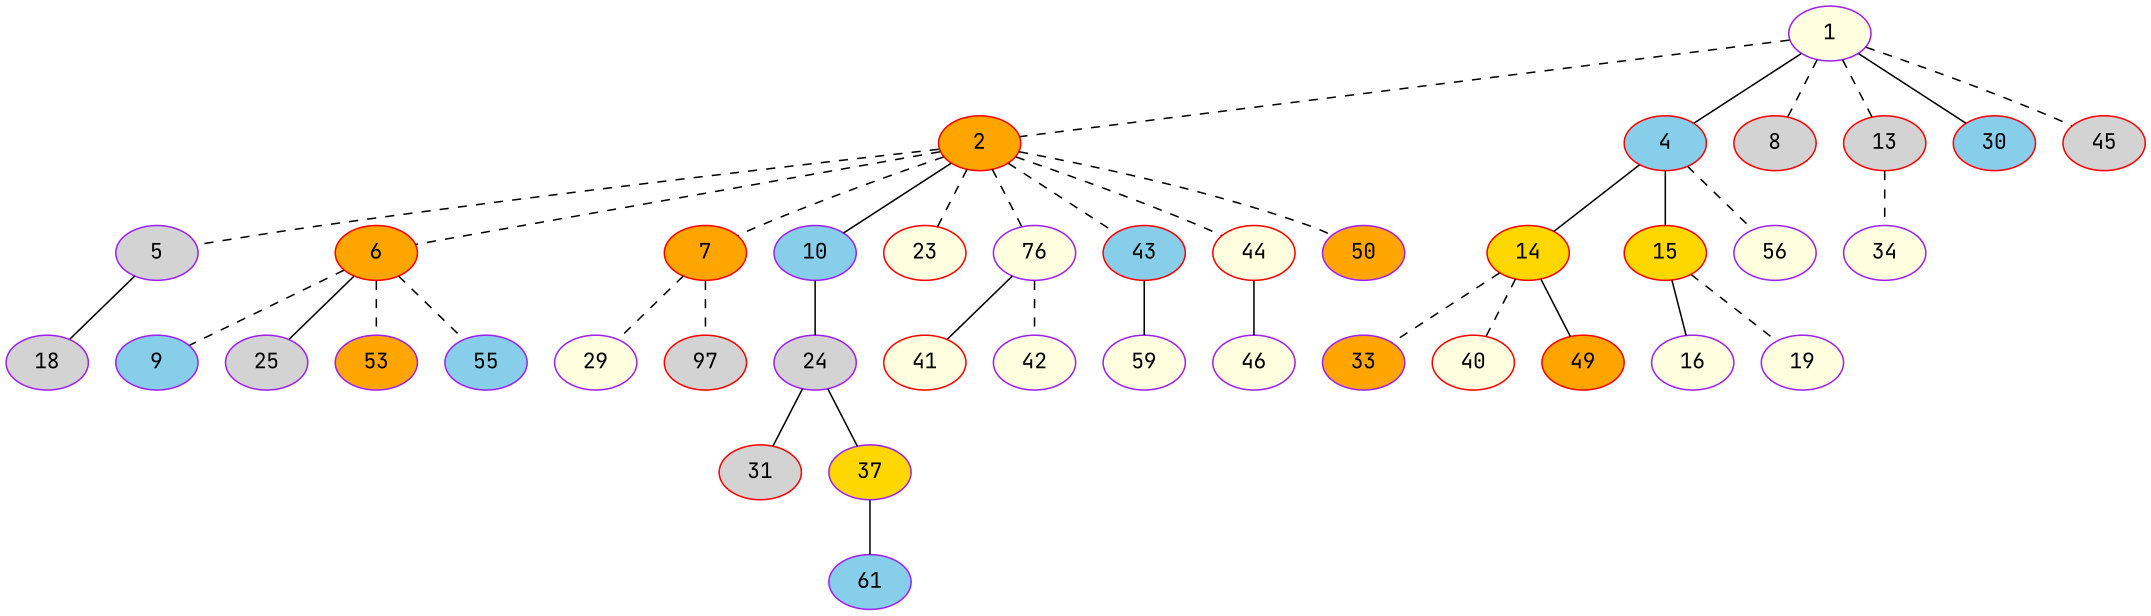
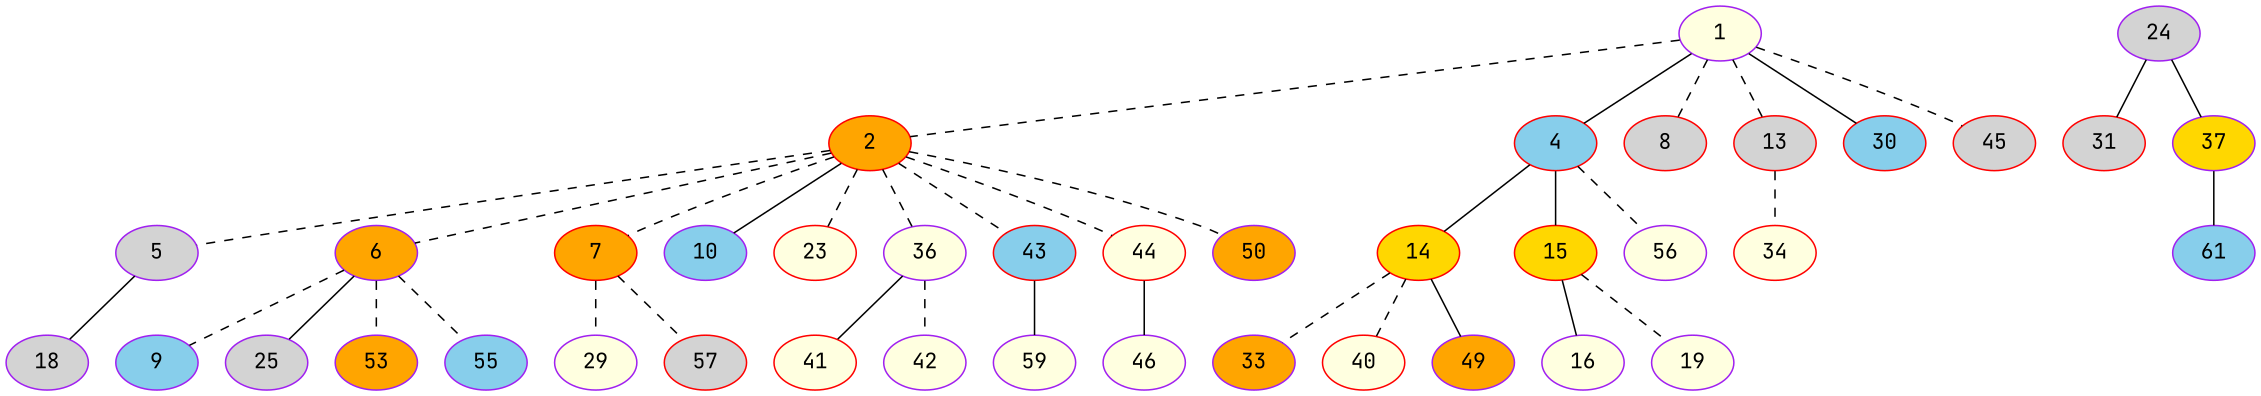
  graph {
    fontname="JetBrains Mono"
    node [color=purple fillcolor=lightyellow fontname="JetBrains Mono" style=filled]
    edge [fontname="JetBrains Mono" style=dashed]
    1 [super="+12"]
    2 [color=red fillcolor=orange super="+3"]
    4 [color=red fillcolor=skyblue super="+20"]
    8 [color=red fillcolor=lightgrey super="+26"]
    13 [color=red fillcolor=lightgrey super="+22"]
    30 [color=red fillcolor=skyblue super="+47"]
    45 [color=red fillcolor=lightgrey]
    5 [fillcolor=lightgrey super="+48"]
-   6 [color=red fillcolor=orange super="+35"]
+   6 [fillcolor=orange super="+35"]
    7 [color=red fillcolor=orange super="+18"]
    10 [fillcolor=skyblue]
    23 [color=red]
-   36 [super="+38" label=76]
+   36 [super="+38"]
    43 [color=red fillcolor=skyblue super="+58"]
    44 [color=red]
    50 [fillcolor=orange]
    14 [color=red fillcolor=gold super="+21"]
    15 [color=red fillcolor=gold super="+54"]
    56
-   34
+   34 [color=red]
    n21 [fillcolor=lightgrey label=18]
    9 [fillcolor=skyblue super="+32"]
    25 [fillcolor=lightgrey]
    53 [fillcolor=orange]
    55 [fillcolor=skyblue]
    29
-   57 [color=red fillcolor=lightgrey label=97]
+   57 [color=red fillcolor=lightgrey]
    24 [fillcolor=lightgrey super="+27"]
    41 [color=red super="+60"]
    42 [super="+52"]
    59
    46
    33 [fillcolor=orange]
    40 [color=red super="+62"]
-   49 [color=red fillcolor=orange]
+   49 [fillcolor=orange]
    16 [super="+17"]
    19
    31 [color=red fillcolor=lightgrey super="+51"]
    37 [fillcolor=gold]
    61 [fillcolor=skyblue]
    1 -- 2
    1 -- 4 [style=solid]
    1 -- 8
    1 -- 13
    1 -- 30 [style=solid]
    1 -- 45
    2 -- 5
    2 -- 6
    2 -- 7
    2 -- 10 [style=solid]
    2 -- 23
    2 -- 36
    2 -- 43
    2 -- 44
    2 -- 50
    4 -- 14 [style=solid]
    4 -- 15 [style=solid]
    4 -- 56
    13 -- 34
    5 -- n21 [style=solid]
    6 -- 9
    6 -- 25 [style=solid]
    6 -- 53
    6 -- 55
    7 -- 29
    7 -- 57
-   10 -- 24 [style=solid]
    36 -- 41 [style=solid]
    36 -- 42
    43 -- 59 [style=solid]
    44 -- 46 [style=solid]
    14 -- 33
    14 -- 40
    14 -- 49 [style=solid]
    15 -- 16 [style=solid]
    15 -- 19
    24 -- 31 [style=solid]
    24 -- 37 [style=solid]
    37 -- 61 [style=solid]
  }
